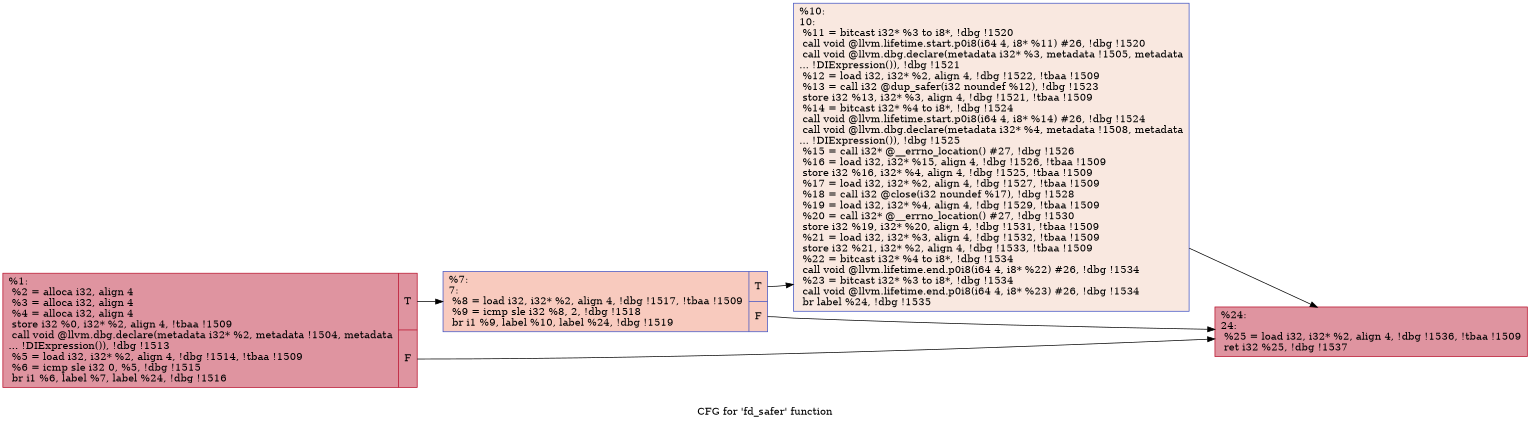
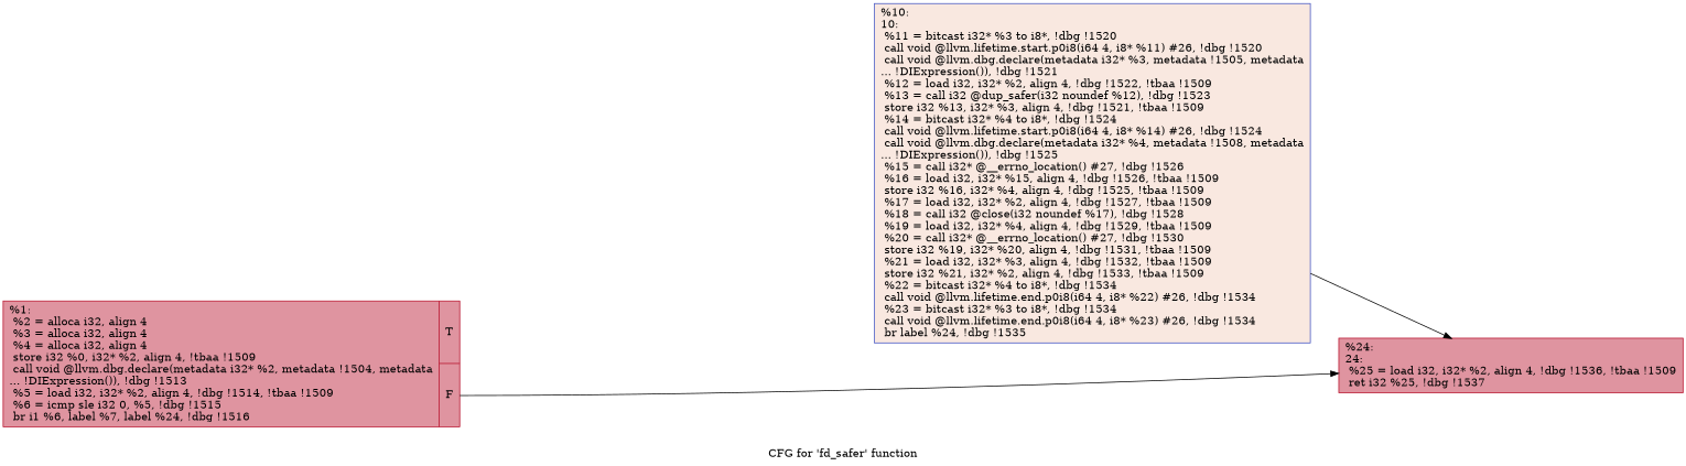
  digraph {
    label="CFG for 'fd_safer' function"
    rankdir=LR
    node [color="#b70d28ff" fillcolor="#b70d2870" shape=record style=filled]
    edge [tailport=s0]
    n1 [label="{%1:\l  %2 = alloca i32, align 4\l  %3 = alloca i32, align 4\l  %4 = alloca i32, align 4\l  store i32 %0, i32* %2, align 4, !tbaa !1509\l  call void @llvm.dbg.declare(metadata i32* %2, metadata !1504, metadata\l... !DIExpression()), !dbg !1513\l  %5 = load i32, i32* %2, align 4, !dbg !1514, !tbaa !1509\l  %6 = icmp sle i32 0, %5, !dbg !1515\l  br i1 %6, label %7, label %24, !dbg !1516\l|{<s0>T|<s1>F}}"]
-   n2 [color="#3d50c3ff" fillcolor="#ef886b70" label="{%7:\l7:                                                \l  %8 = load i32, i32* %2, align 4, !dbg !1517, !tbaa !1509\l  %9 = icmp sle i32 %8, 2, !dbg !1518\l  br i1 %9, label %10, label %24, !dbg !1519\l|{<s0>T|<s1>F}}"]
    n3 [label="{%24:\l24:                                               \l  %25 = load i32, i32* %2, align 4, !dbg !1536, !tbaa !1509\l  ret i32 %25, !dbg !1537\l}"]
    n4 [color="#3d50c3ff" fillcolor="#f1ccb870" label="{%10:\l10:                                               \l  %11 = bitcast i32* %3 to i8*, !dbg !1520\l  call void @llvm.lifetime.start.p0i8(i64 4, i8* %11) #26, !dbg !1520\l  call void @llvm.dbg.declare(metadata i32* %3, metadata !1505, metadata\l... !DIExpression()), !dbg !1521\l  %12 = load i32, i32* %2, align 4, !dbg !1522, !tbaa !1509\l  %13 = call i32 @dup_safer(i32 noundef %12), !dbg !1523\l  store i32 %13, i32* %3, align 4, !dbg !1521, !tbaa !1509\l  %14 = bitcast i32* %4 to i8*, !dbg !1524\l  call void @llvm.lifetime.start.p0i8(i64 4, i8* %14) #26, !dbg !1524\l  call void @llvm.dbg.declare(metadata i32* %4, metadata !1508, metadata\l... !DIExpression()), !dbg !1525\l  %15 = call i32* @__errno_location() #27, !dbg !1526\l  %16 = load i32, i32* %15, align 4, !dbg !1526, !tbaa !1509\l  store i32 %16, i32* %4, align 4, !dbg !1525, !tbaa !1509\l  %17 = load i32, i32* %2, align 4, !dbg !1527, !tbaa !1509\l  %18 = call i32 @close(i32 noundef %17), !dbg !1528\l  %19 = load i32, i32* %4, align 4, !dbg !1529, !tbaa !1509\l  %20 = call i32* @__errno_location() #27, !dbg !1530\l  store i32 %19, i32* %20, align 4, !dbg !1531, !tbaa !1509\l  %21 = load i32, i32* %3, align 4, !dbg !1532, !tbaa !1509\l  store i32 %21, i32* %2, align 4, !dbg !1533, !tbaa !1509\l  %22 = bitcast i32* %4 to i8*, !dbg !1534\l  call void @llvm.lifetime.end.p0i8(i64 4, i8* %22) #26, !dbg !1534\l  %23 = bitcast i32* %3 to i8*, !dbg !1534\l  call void @llvm.lifetime.end.p0i8(i64 4, i8* %23) #26, !dbg !1534\l  br label %24, !dbg !1535\l}"]
-   n1 -> n2
    n1 -> n3 [tailport=s1]
-   n2 -> n3 [tailport=s1]
-   n2 -> n4
    n4 -> n3 [tailport=""]
  }
